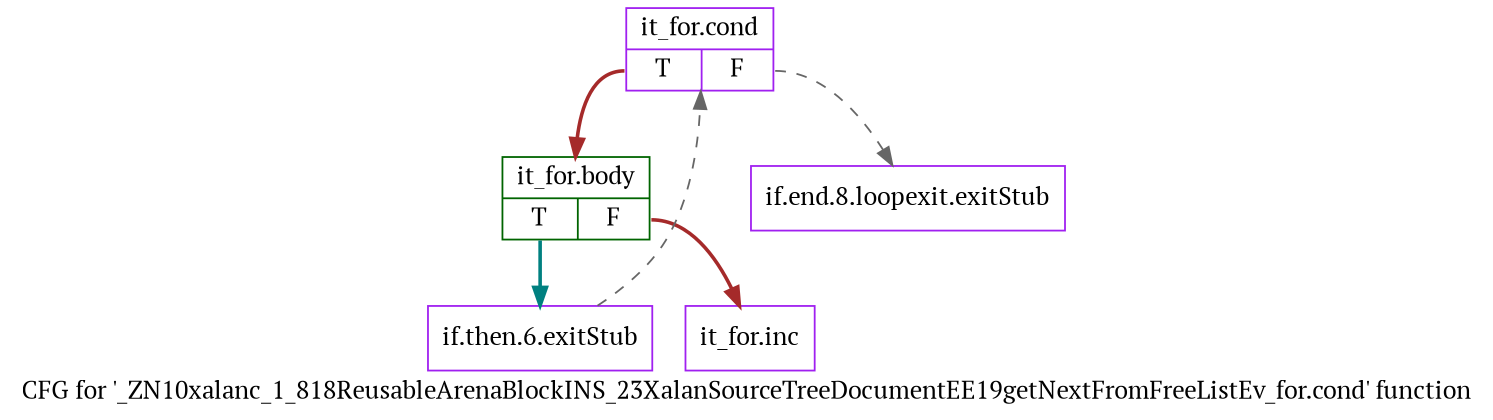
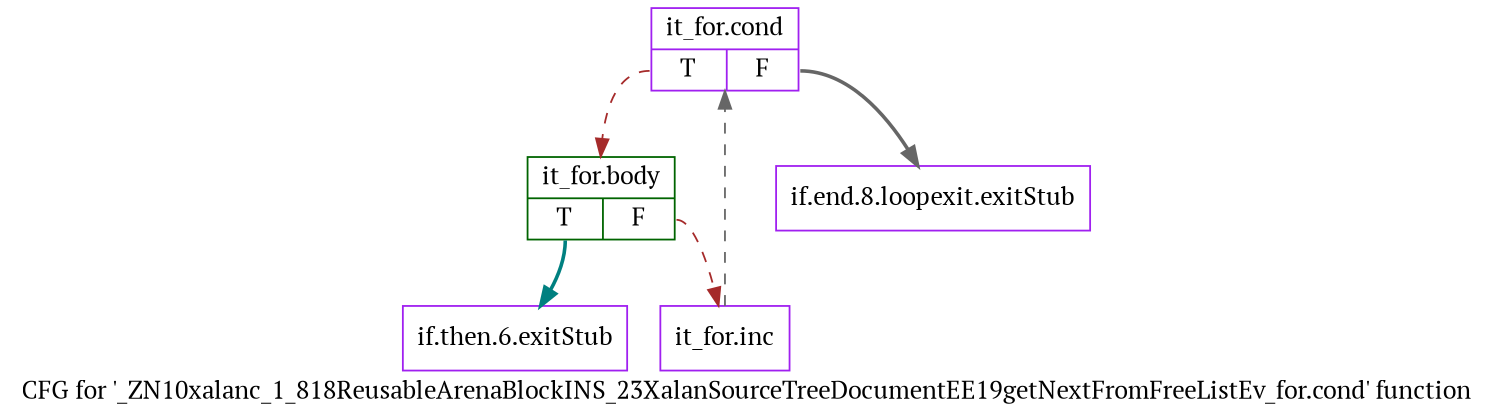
  digraph {
    fontname="PT Serif"
    label="CFG for '_ZN10xalanc_1_818ReusableArenaBlockINS_23XalanSourceTreeDocumentEE19getNextFromFreeListEv_for.cond' function"
    node [color=purple fontname="PT Serif" shape=record]
    edge [color=gray40 fontname="PT Serif" style=bold tailport=s1]
    n1 [label="{it_for.cond|{<s0>T|<s1>F}}"]
    n2 [label="{if.end.8.loopexit.exitStub}"]
    n3 [color=darkgreen label="{it_for.body|{<s0>T|<s1>F}}"]
    n4 [label="{if.then.6.exitStub}"]
    n5 [label="{it_for.inc}"]
-   n1 -> n2 [style=dashed]
-   n1 -> n3 [color=brown tailport=s0]
+   n1 -> n2
+   n1 -> n3 [color=brown style=dashed tailport=s0]
    n3 -> n4 [color=teal tailport=s0]
-   n3 -> n5 [color=brown]
-   n4 -> n1 [style=dashed tailport=""]
+   n3 -> n5 [color=brown style=dashed]
+   n5 -> n1 [style=dashed tailport=""]
  }
